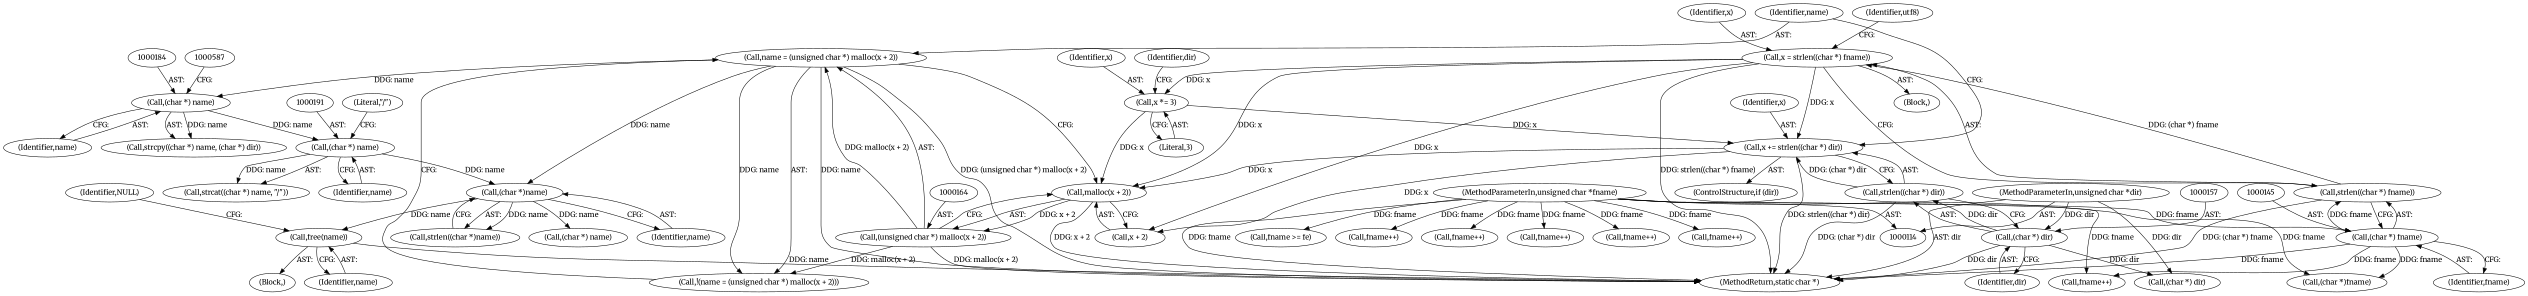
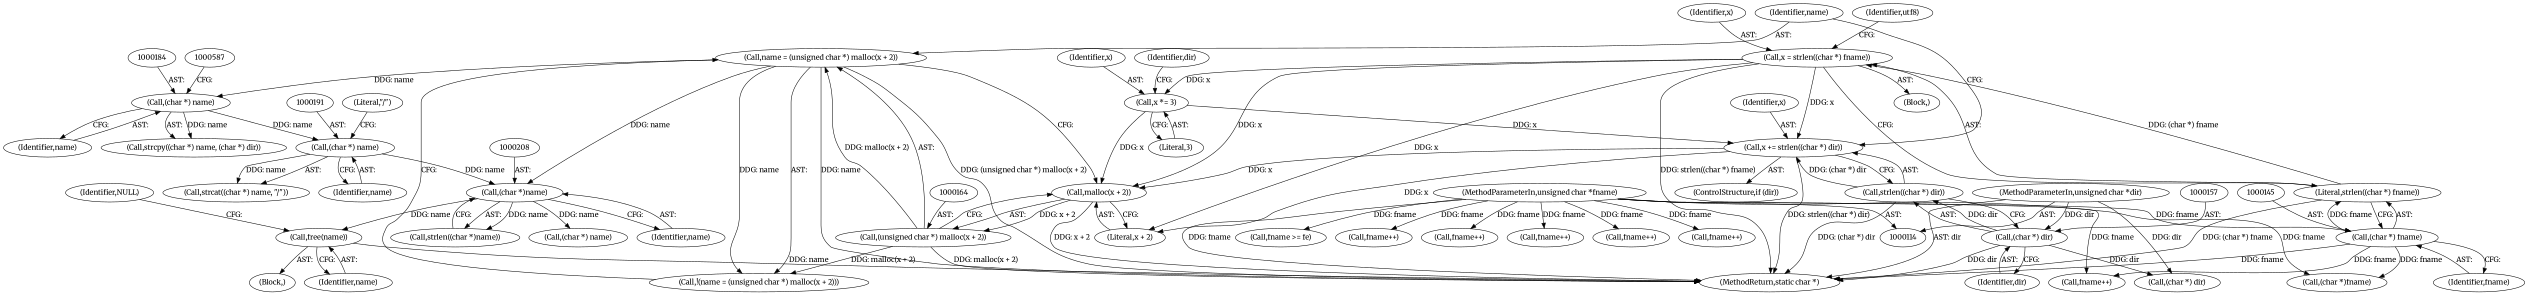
  digraph {
    fontname=Merriweather
    node [fontname=Merriweather]
    edge [fontname=Merriweather]
    n1 [label="(Call,free(name))"]
    n2 [label="(Block,)"]
    n3 [label="(MethodReturn,static char *)"]
    n4 [label="(Identifier,name)"]
    n5 [label="(Call,(char *)name)"]
    n6 [label="(Call,(char *) name)"]
    n7 [label="(Identifier,name)"]
    n8 [label="(Call,strlen((char *)name))"]
    n9 [label="(Call,name = (unsigned char *) malloc(x + 2))"]
    n10 [label="(Call,(char *) name)"]
    n11 [label="(Call,!(name = (unsigned char *) malloc(x + 2)))"]
    n12 [label="(Call,malloc(x + 2))"]
    n13 [label="(Call,(unsigned char *) malloc(x + 2))"]
    n14 [label="(Call,(char *) name)"]
    n15 [label="(Identifier,name)"]
    n16 [label="(Call,strcpy((char *) name, (char *) dir))"]
-   n17 [label="(Call,x + 2)"]
+   n17 [label="(Literal,x + 2)"]
    n18 [label="(Call,x = strlen((char *) fname))"]
-   n19 [label="(Call,strlen((char *) fname))"]
+   n19 [label="(Literal,strlen((char *) fname))"]
    n20 [label="(Call,x *= 3)"]
    n21 [label="(Call,x += strlen((char *) dir))"]
    n22 [label="(Block,)"]
    n23 [label="(Call,(char *) fname)"]
    n24 [label="(Literal,3)"]
    n25 [label="(Call,strlen((char *) dir))"]
    n26 [label="(ControlStructure,if (dir))"]
    n27 [label="(Call,(char *)fname)"]
    n28 [label="(Identifier,fname)"]
    n29 [label="(Call,fname++)"]
    n30 [label="(MethodParameterIn,unsigned char *fname)"]
    n31 [label="(Call,fname++)"]
    n32 [label="(Call,fname++)"]
    n33 [label="(Call,fname++)"]
    n34 [label="(Call,fname++)"]
    n35 [label="(Call,fname++)"]
    n36 [label="(Call,fname >= fe)"]
    1000114
    n38 [label="(Call,(char *) dir)"]
    n39 [label="(Call,(char *) dir)"]
    n40 [label="(Identifier,dir)"]
    n41 [label="(MethodParameterIn,unsigned char *dir)"]
    n42 [label="(Identifier,name)"]
    n43 [label="(Call,strcat((char *) name, \"/\"))"]
    n44 [label="(Identifier,x)"]
    n45 [label="(Identifier,utf8)"]
    n46 [label="(Identifier,dir)"]
    n47 [label="(Identifier,x)"]
    n48 [label="(Identifier,name)"]
    n49 [label="(Identifier,x)"]
    n50 [label="(Identifier,NULL)"]
    n51 [label="(Literal,\"/\")"]
+   1000208
    1000164
    n54 [label=1000145]
    1000157
    1000191
    1000184
    n58 [label=1000587]
    n1 -> n2 [label="AST: "]
    n1 -> n3 [label="DDG: name"]
    n1 -> n4 [label="CFG: "]
    n4 -> n1 [label="AST: "]
    n5 -> n1 [label="DDG: name"]
    n5 -> n6 [label="DDG: name"]
    n5 -> n7 [label="CFG: "]
    n5 -> n8 [label="AST: "]
    n5 -> n8 [label="DDG: name"]
    n7 -> n5 [label="AST: "]
    n8 -> n5 [label="CFG: "]
    n9 -> n3 [label="DDG: (unsigned char *) malloc(x + 2)"]
    n9 -> n3 [label="DDG: name"]
    n9 -> n5 [label="DDG: name"]
    n9 -> n10 [label="DDG: name"]
    n9 -> n11 [label="AST: "]
    n9 -> n11 [label="DDG: name"]
    n9 -> n12 [label="CFG: "]
    n10 -> n14 [label="DDG: name"]
    n10 -> n15 [label="CFG: "]
    n10 -> n16 [label="AST: "]
    n10 -> n16 [label="DDG: name"]
    n11 -> n9 [label="CFG: "]
    n12 -> n3 [label="DDG: x + 2"]
    n12 -> n13 [label="AST: "]
    n12 -> n13 [label="DDG: x + 2"]
    n12 -> n17 [label="CFG: "]
    n13 -> n3 [label="DDG: malloc(x + 2)"]
    n13 -> n9 [label="AST: "]
    n13 -> n9 [label="DDG: malloc(x + 2)"]
    n13 -> n11 [label="DDG: malloc(x + 2)"]
    n13 -> n12 [label="CFG: "]
    n14 -> n5 [label="DDG: name"]
    n14 -> n42 [label="CFG: "]
    n14 -> n43 [label="AST: "]
    n14 -> n43 [label="DDG: name"]
    n15 -> n10 [label="AST: "]
    n17 -> n12 [label="AST: "]
    n18 -> n3 [label="DDG: strlen((char *) fname)"]
    n18 -> n12 [label="DDG: x"]
    n18 -> n17 [label="DDG: x"]
    n18 -> n19 [label="CFG: "]
    n18 -> n20 [label="DDG: x"]
    n18 -> n21 [label="DDG: x"]
    n18 -> n22 [label="AST: "]
    n19 -> n3 [label="DDG: (char *) fname"]
    n19 -> n18 [label="AST: "]
    n19 -> n18 [label="DDG: (char *) fname"]
    n19 -> n23 [label="CFG: "]
    n20 -> n12 [label="DDG: x"]
    n20 -> n21 [label="DDG: x"]
    n20 -> n24 [label="CFG: "]
    n21 -> n3 [label="DDG: strlen((char *) dir)"]
    n21 -> n12 [label="DDG: x"]
    n21 -> n17 [label="DDG: x"]
    n21 -> n25 [label="CFG: "]
    n21 -> n26 [label="AST: "]
    n23 -> n3 [label="DDG: fname"]
    n23 -> n19 [label="AST: "]
    n23 -> n19 [label="DDG: fname"]
    n23 -> n27 [label="DDG: fname"]
    n23 -> n28 [label="CFG: "]
    n23 -> n29 [label="DDG: fname"]
    n24 -> n20 [label="AST: "]
    n25 -> n3 [label="DDG: (char *) dir"]
    n25 -> n21 [label="AST: "]
    n25 -> n21 [label="DDG: (char *) dir"]
    n25 -> n38 [label="CFG: "]
    n28 -> n23 [label="AST: "]
    n30 -> n3 [label="DDG: fname"]
    n30 -> n23 [label="DDG: fname"]
    n30 -> n27 [label="DDG: fname"]
    n30 -> n29 [label="DDG: fname"]
    n30 -> n31 [label="DDG: fname"]
    n30 -> n32 [label="DDG: fname"]
    n30 -> n33 [label="DDG: fname"]
    n30 -> n34 [label="DDG: fname"]
    n30 -> n35 [label="DDG: fname"]
    n30 -> n36 [label="DDG: fname"]
    n30 -> 1000114 [label="AST: "]
    n38 -> n3 [label="DDG: dir"]
    n38 -> n25 [label="AST: "]
    n38 -> n25 [label="DDG: dir"]
    n38 -> n39 [label="DDG: dir"]
    n38 -> n40 [label="CFG: "]
    n40 -> n38 [label="AST: "]
    n41 -> n3 [label="AST: dir"]
    n41 -> 1000114 [label="AST: "]
    n41 -> n38 [label="DDG: dir"]
    n41 -> n39 [label="DDG: dir"]
    n42 -> n14 [label="AST: "]
    n44 -> n21 [label="AST: "]
    n45 -> n18 [label="CFG: "]
    n46 -> n20 [label="CFG: "]
    n47 -> n20 [label="AST: "]
    n48 -> n9 [label="AST: "]
    n48 -> n21 [label="CFG: "]
    n49 -> n18 [label="AST: "]
    n50 -> n1 [label="CFG: "]
    n51 -> n14 [label="CFG: "]
+   1000208 -> n5 [label="AST: "]
    1000164 -> n13 [label="AST: "]
    n54 -> n23 [label="AST: "]
    1000157 -> n38 [label="AST: "]
    1000191 -> n14 [label="AST: "]
    1000184 -> n10 [label="AST: "]
    n58 -> n10 [label="CFG: "]
  }
